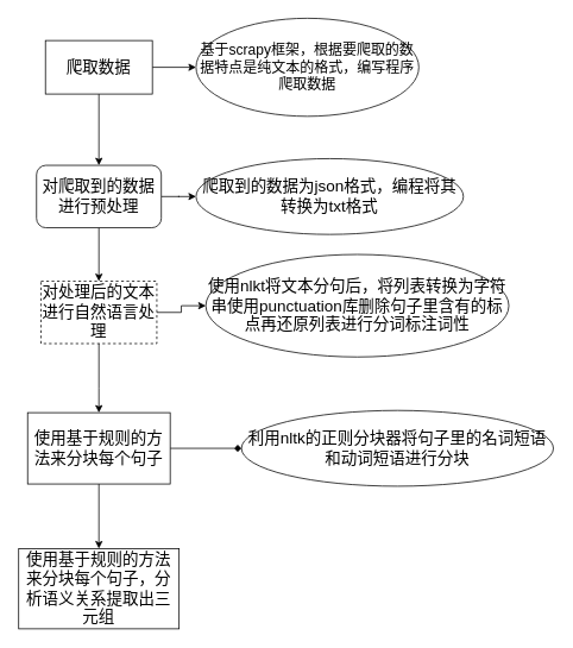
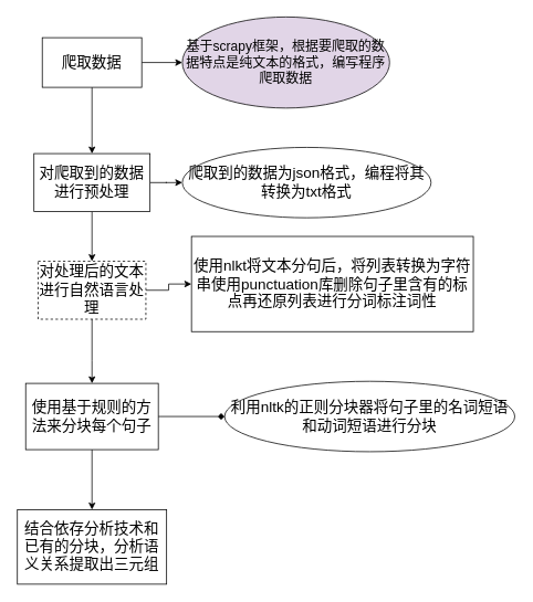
  <mxCell id="0" />
  <mxCell id="1" parent="0" />
  <mxCell id="2" value="" style="edgeStyle=orthogonalEdgeStyle;rounded=0;orthogonalLoop=1;jettySize=auto;html=1;" edge="1" parent="1" source="4" target="7"><mxGeometry relative="1" as="geometry" /></mxCell>
  <mxCell id="3" value="" style="edgeStyle=orthogonalEdgeStyle;rounded=0;orthogonalLoop=1;jettySize=auto;html=1;" edge="1" parent="1" source="4" target="15"><mxGeometry relative="1" as="geometry" /></mxCell>
  <mxCell id="4" value="&lt;font style=&quot;font-size: 18px&quot;&gt;爬取数据&lt;/font&gt;" style="rounded=0;whiteSpace=wrap;html=1;" vertex="1" parent="1"><mxGeometry x="50" y="45" width="120" height="60" as="geometry" /></mxCell>
  <mxCell id="5" value="" style="edgeStyle=orthogonalEdgeStyle;rounded=0;orthogonalLoop=1;jettySize=auto;html=1;" edge="1" parent="1" source="7" target="10"><mxGeometry relative="1" as="geometry" /></mxCell>
  <mxCell id="6" value="" style="edgeStyle=orthogonalEdgeStyle;rounded=0;orthogonalLoop=1;jettySize=auto;html=1;" edge="1" parent="1" source="7" target="16"><mxGeometry relative="1" as="geometry" /></mxCell>
- <mxCell id="7" value="&lt;span style=&quot;font-size: 18px&quot;&gt;对爬取到的数据进行预处理&lt;/span&gt;" style="whiteSpace=wrap;html=1;rounded=1;" vertex="1" parent="1"><mxGeometry x="40" y="185" width="140" height="70" as="geometry" /></mxCell>
+ <mxCell id="7" value="&lt;span style=&quot;font-size: 18px&quot;&gt;对爬取到的数据进行预处理&lt;/span&gt;" style="rounded=0;whiteSpace=wrap;html=1;" vertex="1" parent="1"><mxGeometry x="40" y="185" width="140" height="70" as="geometry" /></mxCell>
  <mxCell id="8" value="" style="edgeStyle=orthogonalEdgeStyle;rounded=0;orthogonalLoop=1;jettySize=auto;html=1;" edge="1" parent="1" source="10" target="13"><mxGeometry relative="1" as="geometry"><Array as="points"><mxPoint x="110" y="435" /><mxPoint x="110" y="435" /></Array></mxGeometry></mxCell>
  <mxCell id="9" value="" style="edgeStyle=orthogonalEdgeStyle;rounded=0;orthogonalLoop=1;jettySize=auto;html=1;" edge="1" parent="1" source="10" target="17"><mxGeometry relative="1" as="geometry" /></mxCell>
  <mxCell id="10" value="&lt;span style=&quot;font-size: 18px&quot;&gt;对处理后的文本进行自然语言处理&lt;/span&gt;" style="rounded=0;whiteSpace=wrap;html=1;dashed=1;" vertex="1" parent="1"><mxGeometry x="45" y="315" width="130" height="70" as="geometry" /></mxCell>
  <mxCell id="11" value="" style="edgeStyle=orthogonalEdgeStyle;rounded=0;orthogonalLoop=1;jettySize=auto;html=1;endArrow=diamond;" edge="1" parent="1" source="13" target="18"><mxGeometry relative="1" as="geometry" /></mxCell>
  <mxCell id="12" value="" style="edgeStyle=orthogonalEdgeStyle;rounded=0;orthogonalLoop=1;jettySize=auto;html=1;" edge="1" parent="1" source="13" target="14"><mxGeometry relative="1" as="geometry" /></mxCell>
  <mxCell id="13" value="&lt;font style=&quot;font-size: 18px&quot;&gt;使用基于规则的方法来分块每个句子&lt;/font&gt;" style="rounded=0;whiteSpace=wrap;html=1;" vertex="1" parent="1"><mxGeometry x="30" y="462.5" width="160" height="80" as="geometry" /></mxCell>
- <mxCell id="14" value="&lt;span style=&quot;font-size: 18px&quot;&gt;使用基于规则的方法来分块每个句子，分析语义关系提取出三元组&lt;/span&gt;" style="rounded=0;whiteSpace=wrap;html=1;" vertex="1" parent="1"><mxGeometry x="20" y="615" width="180" height="90" as="geometry" /></mxCell>
- <mxCell id="15" value="&lt;font size=&quot;3&quot;&gt;基于scrapy框架，根据要爬取的数据特点是纯文本的格式，编写程序爬取数据&lt;/font&gt;" style="ellipse;whiteSpace=wrap;html=1;" vertex="1" parent="1"><mxGeometry x="219" y="20" width="250" height="110" as="geometry" /></mxCell>
+ <mxCell id="14" value="&lt;span style=&quot;font-size: 18px&quot;&gt;结合依存分析技术和已有的分块，分析语义关系提取出三元组&lt;/span&gt;" style="rounded=0;whiteSpace=wrap;html=1;" vertex="1" parent="1"><mxGeometry x="20" y="615" width="180" height="90" as="geometry" /></mxCell>
+ <mxCell id="15" value="&lt;font size=&quot;3&quot;&gt;基于scrapy框架，根据要爬取的数据特点是纯文本的格式，编写程序爬取数据&lt;/font&gt;" style="ellipse;whiteSpace=wrap;html=1;fillColor=#e1d5e7;" vertex="1" parent="1"><mxGeometry x="219" y="20" width="250" height="110" as="geometry" /></mxCell>
  <mxCell id="16" value="&lt;span style=&quot;font-size: 18px&quot;&gt;爬取到的数据为json格式，编程将其转换为txt格式&lt;/span&gt;" style="ellipse;whiteSpace=wrap;html=1;" vertex="1" parent="1"><mxGeometry x="219" y="177.5" width="300" height="85" as="geometry" /></mxCell>
- <mxCell id="17" value="&lt;font style=&quot;font-size: 18px&quot;&gt;使用nlkt将文本分句后，将列表转换为字符串使用punctuation库删除句子里含有的标点再还原列表进行分词标注词性&lt;/font&gt;" style="ellipse;whiteSpace=wrap;html=1;" vertex="1" parent="1"><mxGeometry x="230" y="285" width="340" height="115" as="geometry" /></mxCell>
+ <mxCell id="17" value="&lt;font style=&quot;font-size: 18px&quot;&gt;使用nlkt将文本分句后，将列表转换为字符串使用punctuation库删除句子里含有的标点再还原列表进行分词标注词性&lt;/font&gt;" style="whiteSpace=wrap;html=1;rounded=0;" vertex="1" parent="1"><mxGeometry x="230" y="285" width="340" height="115" as="geometry" /></mxCell>
  <mxCell id="18" value="&lt;font style=&quot;font-size: 18px&quot;&gt;利用nltk的正则分块器将句子里的名词短语和动词短语进行分块&lt;/font&gt;" style="ellipse;whiteSpace=wrap;html=1;" vertex="1" parent="1"><mxGeometry x="270" y="460" width="350" height="85" as="geometry" /></mxCell>
